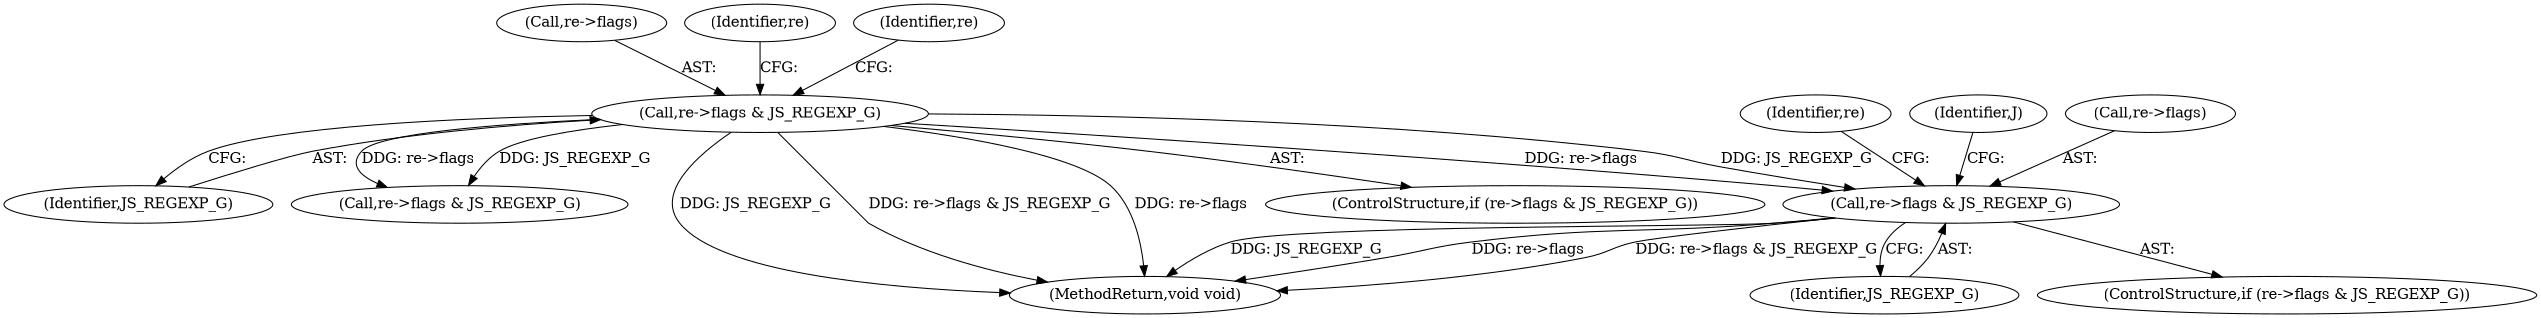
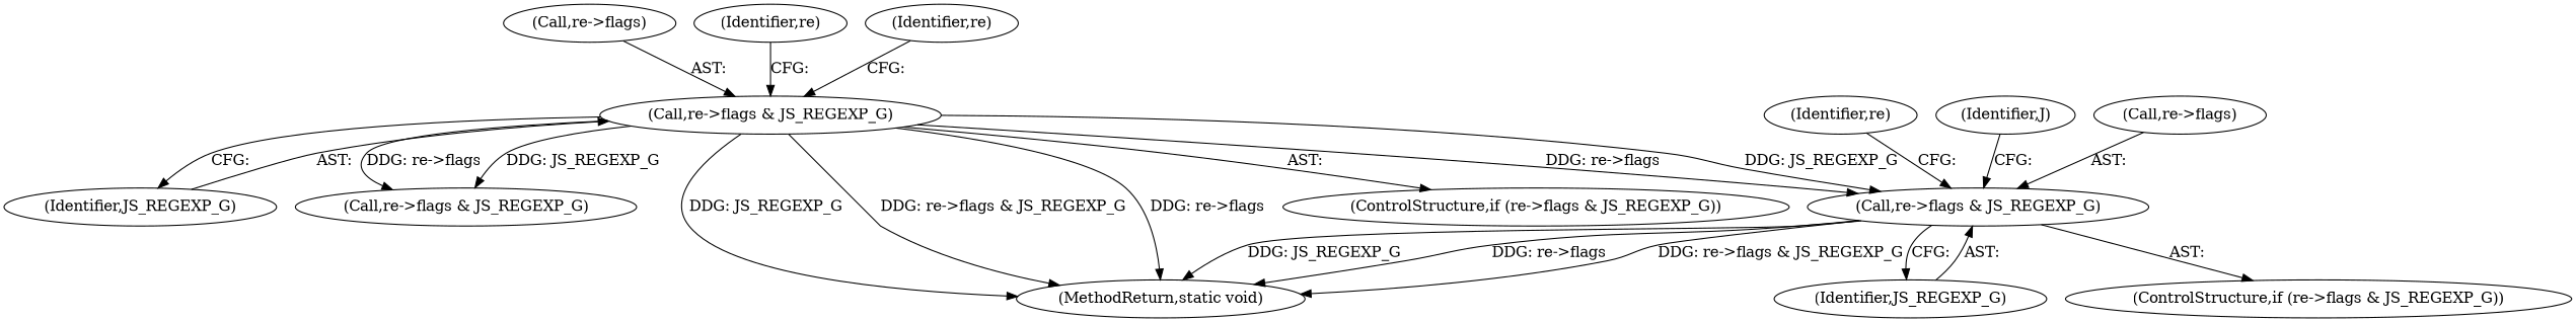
  digraph {
    n1 [label="(Call,re->flags & JS_REGEXP_G)"]
-   n2 [label="(MethodReturn,void void)"]
+   n2 [label="(MethodReturn,static void)"]
    n3 [label="(ControlStructure,if (re->flags & JS_REGEXP_G))"]
    n4 [label="(Identifier,JS_REGEXP_G)"]
    n5 [label="(Call,re->flags & JS_REGEXP_G)"]
    n6 [label="(ControlStructure,if (re->flags & JS_REGEXP_G))"]
    n7 [label="(Identifier,JS_REGEXP_G)"]
    n8 [label="(Call,re->flags & JS_REGEXP_G)"]
    n9 [label="(Identifier,re)"]
    n10 [label="(Call,re->flags)"]
    n11 [label="(Identifier,re)"]
    n12 [label="(Identifier,J)"]
    n13 [label="(Call,re->flags)"]
    n14 [label="(Identifier,re)"]
    n1 -> n2 [label="DDG: re->flags"]
    n1 -> n2 [label="DDG: re->flags & JS_REGEXP_G"]
    n1 -> n2 [label="DDG: JS_REGEXP_G"]
    n1 -> n3 [label="AST: "]
    n1 -> n4 [label="CFG: "]
    n4 -> n1 [label="AST: "]
    n5 -> n1 [label="DDG: re->flags"]
    n5 -> n1 [label="DDG: JS_REGEXP_G"]
    n5 -> n2 [label="DDG: JS_REGEXP_G"]
    n5 -> n2 [label="DDG: re->flags & JS_REGEXP_G"]
    n5 -> n2 [label="DDG: re->flags"]
    n5 -> n6 [label="AST: "]
    n5 -> n7 [label="CFG: "]
    n5 -> n8 [label="DDG: re->flags"]
    n5 -> n8 [label="DDG: JS_REGEXP_G"]
    n7 -> n5 [label="AST: "]
    n9 -> n1 [label="CFG: "]
    n10 -> n5 [label="AST: "]
    n11 -> n5 [label="CFG: "]
    n12 -> n1 [label="CFG: "]
    n13 -> n1 [label="AST: "]
    n14 -> n5 [label="CFG: "]
  }
